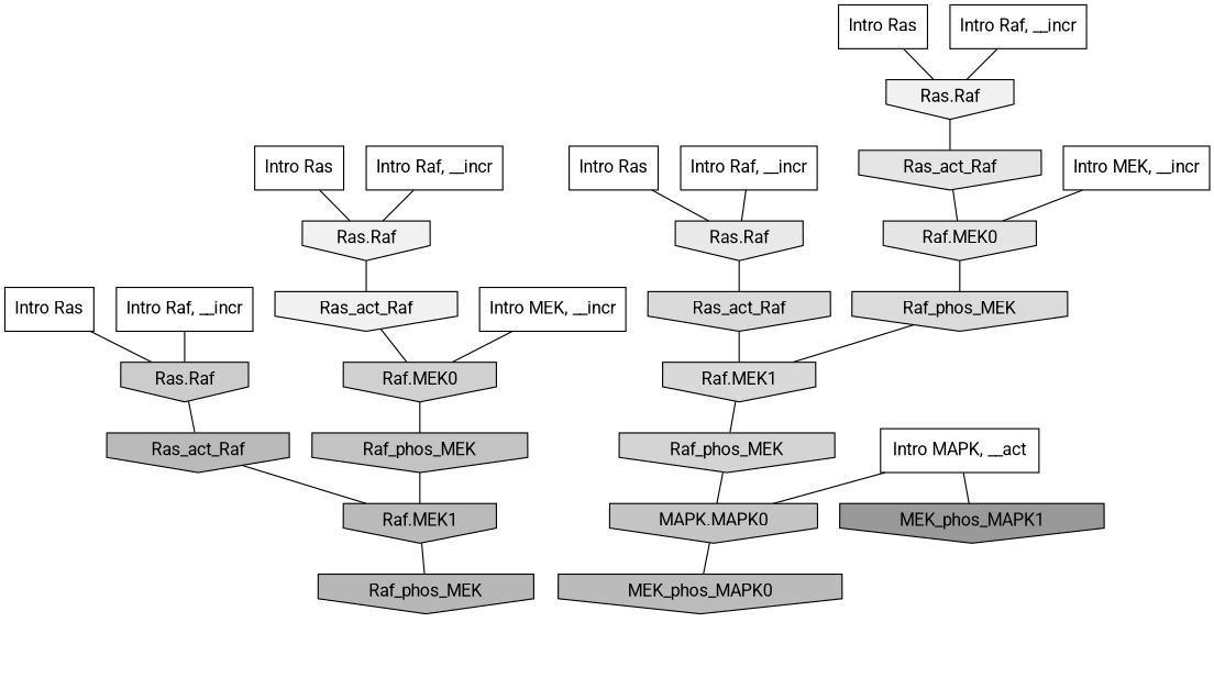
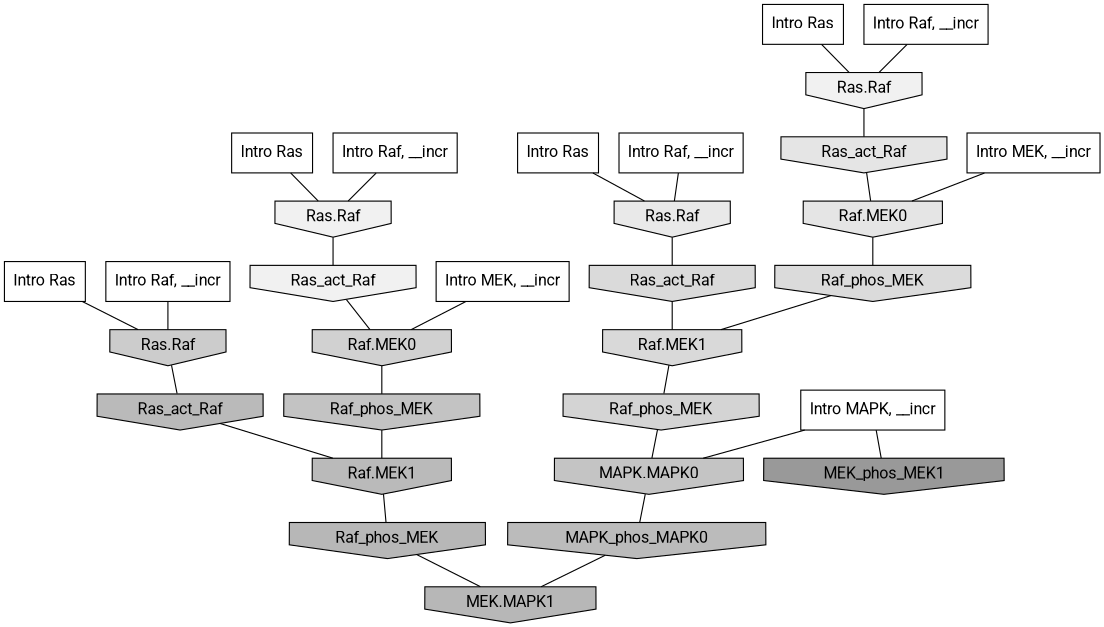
  digraph {
    fontname=Roboto
    rankdir=TB
    ranksep=0.30
    node [fillcolor="0.000 0.000 1.000" fontname=Roboto shape=invhouse style=filled]
    edge [color="0.000 0.000 0.000" dir=none fontname=Roboto]
    n1 [label="Intro Ras" shape=rectangle]
    n2 [fillcolor="0.000 0.000 0.943" label="Ras.Raf"]
    n3 [fillcolor="0.000 0.000 0.942" label=Ras_act_Raf]
    n4 [label="Intro Ras" shape=rectangle]
    n5 [fillcolor="0.000 0.000 0.799" label="Ras.Raf"]
    n6 [fillcolor="0.000 0.000 0.728" label=Ras_act_Raf]
    n7 [label="Intro Ras" shape=rectangle]
    n8 [fillcolor="0.000 0.000 0.912" label="Ras.Raf"]
    n9 [fillcolor="0.000 0.000 0.854" label=Ras_act_Raf]
    n10 [label="Intro Ras" shape=rectangle]
    n11 [fillcolor="0.000 0.000 0.945" label="Ras.Raf"]
    n12 [fillcolor="0.000 0.000 0.898" label=Ras_act_Raf]
    n13 [label="Intro Raf, __incr" shape=rectangle]
    n14 [label="Intro Raf, __incr" shape=rectangle]
    n15 [label="Intro Raf, __incr" shape=rectangle]
    n16 [label="Intro Raf, __incr" shape=rectangle]
    n17 [label="Intro MEK, __incr" shape=rectangle]
    n18 [fillcolor="0.000 0.000 0.898" label="Raf.MEK0"]
    n19 [fillcolor="0.000 0.000 0.857" label=Raf_phos_MEK]
    n20 [label="Intro MEK, __incr" shape=rectangle]
    n21 [fillcolor="0.000 0.000 0.819" label="Raf.MEK0"]
    n22 [fillcolor="0.000 0.000 0.763" label=Raf_phos_MEK]
-   n23 [label="Intro MAPK, __act" shape=rectangle]
+   n23 [label="Intro MAPK, __incr" shape=rectangle]
    n24 [fillcolor="0.000 0.000 0.767" label="MAPK.MAPK0"]
-   n25 [fillcolor="0.000 0.000 0.600" label=MEK_phos_MAPK1]
-   n26 [fillcolor="0.000 0.000 0.731" label=MEK_phos_MAPK0]
+   n25 [fillcolor="0.000 0.000 0.600" label=MEK_phos_MEK1]
+   n26 [fillcolor="0.000 0.000 0.731" label=MAPK_phos_MAPK0]
    n27 [fillcolor="0.000 0.000 0.848" label="Raf.MEK1"]
    n28 [fillcolor="0.000 0.000 0.831" label=Raf_phos_MEK]
    n29 [fillcolor="0.000 0.000 0.728" label="Raf.MEK1"]
+   n30 [fillcolor="0.000 0.000 0.717" label="MEK.MAPK1"]
    n31 [fillcolor="0.000 0.000 0.717" label=Raf_phos_MEK]
    n1 -> n2
    n2 -> n3
    n3 -> n21
    n4 -> n5
    n5 -> n6
    n6 -> n29
    n7 -> n8
    n8 -> n9
    n9 -> n27
    n10 -> n11
    n11 -> n12
    n12 -> n18
    n13 -> n5
    n14 -> n2
    n15 -> n11
    n16 -> n8
    n17 -> n18
    n18 -> n19
    n19 -> n27
    n20 -> n21
    n21 -> n22
    n22 -> n29
    n23 -> n24
    n23 -> n25
    n24 -> n26
+   n26 -> n30
    n27 -> n28
    n28 -> n24
    n29 -> n31
+   n31 -> n30
  }
